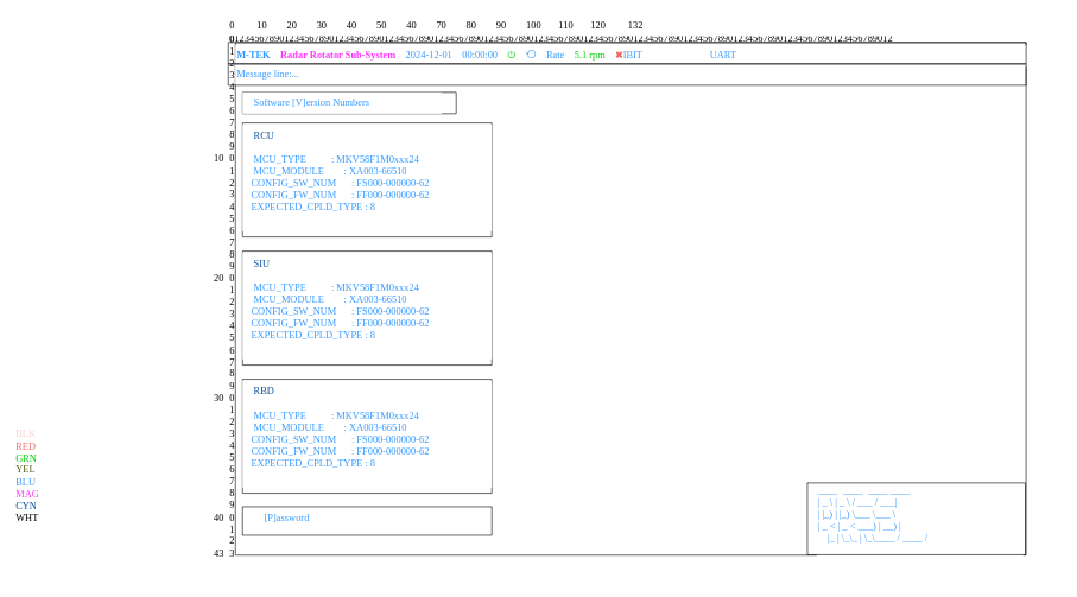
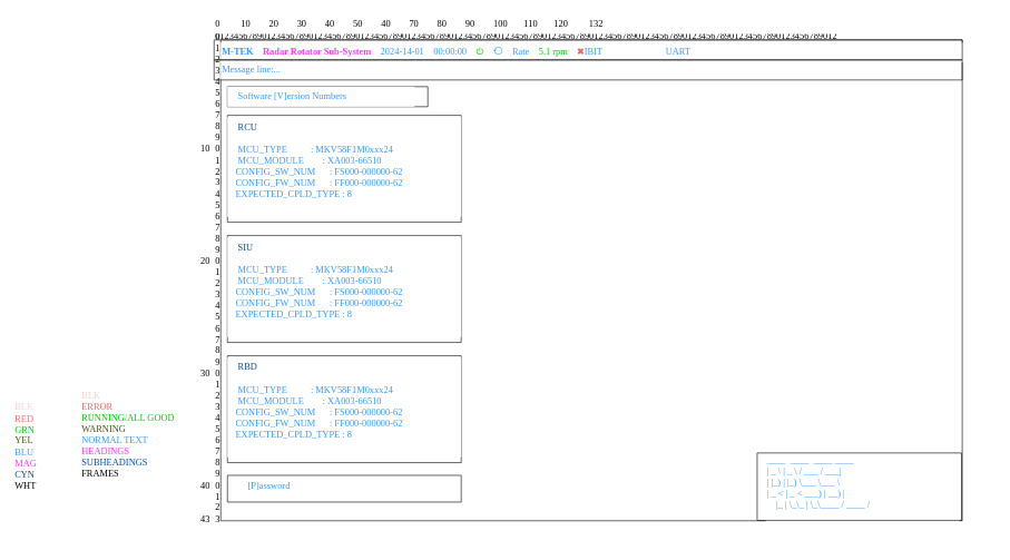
  <mxCell id="0" />
  <mxCell id="1" parent="0" />
  <mxCell id="2" value="&lt;font&gt;0123456789012345678901234567890123456789012345678901234567890123456789012345678901234567890123456789012345678901234567890123456789012&lt;/font&gt;" style="text;html=1;align=left;verticalAlign=middle;resizable=0;points=[];autosize=1;strokeColor=none;fillColor=default;fontFamily=Lucida Console;fontSize=14;" parent="1" vertex="1"><mxGeometry x="320" y="39" width="1150" height="30" as="geometry" /></mxCell>
  <mxCell id="3" value="&lt;font&gt;0&amp;nbsp; &amp;nbsp; &amp;nbsp; &amp;nbsp; &amp;nbsp;10&amp;nbsp; &amp;nbsp; &amp;nbsp; &amp;nbsp; 20&amp;nbsp; &amp;nbsp; &amp;nbsp; &amp;nbsp; 30&amp;nbsp; &amp;nbsp; &amp;nbsp; &amp;nbsp; 40&amp;nbsp; &amp;nbsp; &amp;nbsp; &amp;nbsp; 50&amp;nbsp; &amp;nbsp; &amp;nbsp; &amp;nbsp; 40&amp;nbsp; &amp;nbsp; &amp;nbsp; &amp;nbsp; 70&amp;nbsp; &amp;nbsp; &amp;nbsp; &amp;nbsp; 80&amp;nbsp; &amp;nbsp; &amp;nbsp; &amp;nbsp; 90&amp;nbsp; &amp;nbsp; &amp;nbsp; &amp;nbsp; 100&amp;nbsp; &amp;nbsp; &amp;nbsp; &amp;nbsp;110&amp;nbsp; &amp;nbsp; &amp;nbsp; &amp;nbsp;120&amp;nbsp; &amp;nbsp; &amp;nbsp; &amp;nbsp; &amp;nbsp;132&amp;nbsp;&lt;/font&gt;" style="text;html=1;align=left;verticalAlign=middle;resizable=0;points=[];autosize=1;strokeColor=none;fillColor=default;fontFamily=Lucida Console;fontSize=14;" parent="1" vertex="1"><mxGeometry x="320" y="20" width="1170" height="30" as="geometry" /></mxCell>
  <mxCell id="4" value="&lt;div&gt;&lt;br&gt;&lt;/div&gt;&lt;div&gt;&lt;br&gt;&lt;/div&gt;&lt;div&gt;&lt;br&gt;&lt;/div&gt;&lt;div&gt;&lt;br&gt;&lt;/div&gt;&lt;div&gt;&lt;br&gt;&lt;/div&gt;&lt;div&gt;&lt;br&gt;&lt;/div&gt;&lt;div&gt;&lt;br&gt;&lt;/div&gt;&lt;div&gt;&lt;br&gt;&lt;/div&gt;&lt;div&gt;&lt;br&gt;&lt;/div&gt;&lt;br&gt;&lt;div&gt;10&lt;/div&gt;&lt;div&gt;&lt;br&gt;&lt;/div&gt;&lt;div&gt;&lt;br&gt;&lt;/div&gt;&lt;div&gt;&lt;br&gt;&lt;/div&gt;&lt;div&gt;&lt;br&gt;&lt;/div&gt;&lt;div&gt;&lt;br&gt;&lt;/div&gt;&lt;div&gt;&lt;br&gt;&lt;/div&gt;&lt;div&gt;&lt;br&gt;&lt;/div&gt;&lt;div&gt;&lt;br&gt;&lt;/div&gt;&lt;div&gt;&lt;br&gt;&lt;/div&gt;&lt;div&gt;20&lt;/div&gt;&lt;div&gt;&lt;br&gt;&lt;/div&gt;&lt;div&gt;&lt;br&gt;&lt;/div&gt;&lt;div&gt;&lt;br&gt;&lt;/div&gt;&lt;div&gt;&lt;br&gt;&lt;/div&gt;&lt;div&gt;&lt;br&gt;&lt;/div&gt;&lt;div&gt;&lt;br&gt;&lt;/div&gt;&lt;div&gt;&lt;br&gt;&lt;/div&gt;&lt;div&gt;&lt;br&gt;&lt;/div&gt;&lt;div&gt;&lt;br&gt;&lt;/div&gt;&lt;div&gt;30&lt;/div&gt;&lt;div&gt;&lt;br&gt;&lt;/div&gt;&lt;div&gt;&lt;br&gt;&lt;/div&gt;&lt;div&gt;&lt;br&gt;&lt;/div&gt;&lt;div&gt;&lt;br&gt;&lt;/div&gt;&lt;div&gt;&lt;br&gt;&lt;/div&gt;&lt;div&gt;&lt;br&gt;&lt;/div&gt;&lt;div&gt;&lt;br&gt;&lt;/div&gt;&lt;div&gt;&lt;br&gt;&lt;/div&gt;&lt;div&gt;&lt;br&gt;&lt;/div&gt;&lt;div&gt;40&lt;/div&gt;&lt;div&gt;&lt;br&gt;&lt;/div&gt;&lt;div&gt;&lt;br&gt;&lt;/div&gt;&lt;div&gt;43&lt;/div&gt;&lt;div&gt;&lt;br&gt;&lt;/div&gt;&lt;div&gt;&lt;br&gt;&lt;/div&gt;&lt;div&gt;&lt;br&gt;&lt;/div&gt;" style="text;whiteSpace=wrap;html=1;align=right;fontFamily=Lucida Console;fontSize=14;" parent="1" vertex="1"><mxGeometry x="292" y="40" width="24" height="240" as="geometry" /></mxCell>
  <mxCell id="5" value="0&lt;div&gt;1&lt;/div&gt;&lt;div&gt;2&lt;/div&gt;&lt;div&gt;3&lt;/div&gt;&lt;div&gt;4&lt;/div&gt;&lt;div&gt;5&lt;/div&gt;&lt;div&gt;6&lt;/div&gt;&lt;div&gt;7&lt;/div&gt;&lt;div&gt;8&lt;/div&gt;&lt;div&gt;9&lt;/div&gt;&lt;div&gt;0&lt;/div&gt;&lt;div&gt;1&lt;/div&gt;&lt;div&gt;2&lt;/div&gt;&lt;div&gt;3&lt;/div&gt;&lt;div&gt;4&lt;/div&gt;&lt;div&gt;5&lt;/div&gt;&lt;div&gt;6&lt;/div&gt;&lt;div&gt;7&lt;/div&gt;&lt;div&gt;8&lt;/div&gt;&lt;div&gt;9&lt;/div&gt;&lt;div&gt;0&lt;/div&gt;&lt;div&gt;1&lt;/div&gt;&lt;div&gt;2&lt;/div&gt;&lt;div&gt;3&lt;/div&gt;&lt;div&gt;4&lt;/div&gt;&lt;div&gt;5&lt;/div&gt;&lt;div&gt;6&lt;/div&gt;&lt;div&gt;7&lt;/div&gt;&lt;div&gt;8&lt;/div&gt;&lt;div&gt;9&lt;/div&gt;&lt;div&gt;0&lt;/div&gt;&lt;div&gt;1&lt;/div&gt;&lt;div&gt;2&lt;/div&gt;&lt;div&gt;3&lt;/div&gt;&lt;div&gt;4&lt;/div&gt;&lt;div&gt;5&lt;/div&gt;&lt;div&gt;6&lt;/div&gt;&lt;div&gt;7&lt;/div&gt;&lt;div&gt;8&lt;/div&gt;&lt;div&gt;9&lt;/div&gt;&lt;div&gt;0&lt;/div&gt;&lt;div&gt;1&lt;/div&gt;&lt;div&gt;2&lt;/div&gt;&lt;div&gt;3&lt;/div&gt;&lt;div&gt;&lt;br&gt;&lt;/div&gt;&lt;div&gt;&lt;br&gt;&lt;/div&gt;" style="text;whiteSpace=wrap;html=1;fontFamily=Lucida Console;fontSize=14;" parent="1" vertex="1"><mxGeometry x="320" y="40" width="24" height="240" as="geometry" /></mxCell>
  <mxCell id="6" value="&lt;div&gt;&lt;font color=&quot;#f8cecc&quot;&gt;BLK&lt;/font&gt;&lt;/div&gt;&lt;div&gt;&lt;font color=&quot;#ea6b66&quot;&gt;RED&lt;/font&gt;&lt;/div&gt;&lt;div&gt;&lt;span style=&quot;color: rgb(0, 204, 0);&quot;&gt;GRN&lt;/span&gt;&lt;/div&gt;&lt;div&gt;&lt;font color=&quot;#495411&quot;&gt;YEL&lt;/font&gt;&lt;/div&gt;&lt;div&gt;&lt;font color=&quot;#3399ff&quot;&gt;BLU&lt;/font&gt;&lt;/div&gt;&lt;div&gt;&lt;font color=&quot;#ff33ff&quot;&gt;MAG&lt;/font&gt;&lt;/div&gt;&lt;div&gt;&lt;font color=&quot;#004c99&quot;&gt;CYN&lt;/font&gt;&lt;/div&gt;&lt;div&gt;WHT&lt;/div&gt;&lt;div&gt;&lt;br&gt;&lt;/div&gt;" style="text;html=1;align=left;verticalAlign=middle;resizable=0;points=[];autosize=1;strokeColor=none;fillColor=default;fontFamily=Lucida Console;fontSize=14;" parent="1" vertex="1"><mxGeometry x="20" y="564" width="40" height="225" as="geometry" /></mxCell>
+ <mxCell id="7" value="&lt;div&gt;&lt;font color=&quot;#f8cecc&quot;&gt;BLK&lt;/font&gt;&lt;/div&gt;&lt;div&gt;&lt;font color=&quot;#ea6b66&quot;&gt;ERROR&lt;/font&gt;&lt;/div&gt;&lt;div&gt;&lt;span style=&quot;color: rgb(0, 204, 0);&quot;&gt;RUNNING/ALL GOOD&lt;/span&gt;&lt;/div&gt;&lt;div&gt;&lt;font color=&quot;#495411&quot;&gt;WARNING&lt;/font&gt;&lt;/div&gt;&lt;div&gt;&lt;font color=&quot;#3399ff&quot;&gt;NORMAL TEXT&lt;/font&gt;&lt;/div&gt;&lt;div&gt;&lt;font color=&quot;#ff33ff&quot;&gt;HEADINGS&lt;/font&gt;&lt;/div&gt;&lt;div&gt;&lt;span style=&quot;background-color: initial;&quot;&gt;&lt;font color=&quot;#004c99&quot;&gt;SUBHEADINGS&lt;/font&gt;&lt;/span&gt;&lt;/div&gt;&lt;div&gt;&lt;span style=&quot;background-color: initial;&quot;&gt;FRAMES&lt;/span&gt;&lt;/div&gt;&lt;div&gt;&lt;br&gt;&lt;/div&gt;" style="text;html=1;align=left;verticalAlign=middle;resizable=0;points=[];autosize=1;strokeColor=none;fillColor=default;fontFamily=Lucida Console;fontSize=14;" parent="1" vertex="1"><mxGeometry x="120" y="579" width="160" height="160" as="geometry" /></mxCell>
  <mxCell id="8" value="" style="swimlane;startSize=0;fontFamily=Lucida Console;fontSize=14;" parent="1" vertex="1"><mxGeometry x="330" width="1110" height="720" as="geometry" y="59" /></mxCell>
- <mxCell id="9" value="&lt;font color=&quot;#3399ff&quot;&gt;&lt;b&gt;M-TEK&lt;/b&gt;&amp;nbsp; &amp;nbsp; &lt;/font&gt;&lt;font color=&quot;#ff33ff&quot;&gt;&lt;b&gt;Radar Rotator Sub-System&amp;nbsp; &lt;/b&gt;&amp;nbsp;&amp;nbsp;&lt;/font&gt;&lt;span style=&quot;color: rgb(51, 153, 255);&quot;&gt;2024-12-01&amp;nbsp; &amp;nbsp; 00:00:00&amp;nbsp; &amp;nbsp;&amp;nbsp;&lt;/span&gt;&lt;font color=&quot;#00cc00&quot;&gt;⏻&lt;/font&gt;&lt;span style=&quot;color: rgb(51, 153, 255);&quot;&gt;&amp;nbsp; &amp;nbsp;&amp;nbsp;&lt;/span&gt;&lt;span style=&quot;color: rgb(51, 153, 255);&quot;&gt;⟲&amp;nbsp; &amp;nbsp; Rate&amp;nbsp; &amp;nbsp;&amp;nbsp;&lt;/span&gt;&lt;span style=&quot;background-color: initial;&quot;&gt;&lt;font style=&quot;&quot; color=&quot;#00cc00&quot;&gt;5.1 rpm&amp;nbsp; &amp;nbsp;&amp;nbsp;&lt;/font&gt;&lt;/span&gt;&lt;span style=&quot;background-color: initial;&quot;&gt;&lt;font color=&quot;#ea6b66&quot;&gt;✖&lt;/font&gt;&lt;/span&gt;&lt;font color=&quot;#3399ff&quot;&gt;IBIT&amp;nbsp; &amp;nbsp; &amp;nbsp; &amp;nbsp; &amp;nbsp; &amp;nbsp; &amp;nbsp; &amp;nbsp; &amp;nbsp; &amp;nbsp; &amp;nbsp; &amp;nbsp;&lt;span style=&quot;background-color: initial;&quot;&gt;&amp;nbsp; &amp;nbsp; UART&lt;/span&gt;&lt;/font&gt;" style="text;html=1;align=left;verticalAlign=middle;resizable=0;points=[];autosize=1;strokeColor=none;fillColor=default;labelBackgroundColor=none;fontFamily=Lucida Console;fontSize=14;" parent="8" vertex="1"><mxGeometry y="4" width="1120" height="30" as="geometry" /></mxCell>
+ <mxCell id="9" value="&lt;font color=&quot;#3399ff&quot;&gt;&lt;b&gt;M-TEK&lt;/b&gt;&amp;nbsp; &amp;nbsp; &lt;/font&gt;&lt;font color=&quot;#ff33ff&quot;&gt;&lt;b&gt;Radar Rotator Sub-System&amp;nbsp; &lt;/b&gt;&amp;nbsp;&amp;nbsp;&lt;/font&gt;&lt;span style=&quot;color: rgb(51, 153, 255);&quot;&gt;2024-14-01&amp;nbsp; &amp;nbsp; 00:00:00&amp;nbsp; &amp;nbsp;&amp;nbsp;&lt;/span&gt;&lt;font color=&quot;#00cc00&quot;&gt;⏻&lt;/font&gt;&lt;span style=&quot;color: rgb(51, 153, 255);&quot;&gt;&amp;nbsp; &amp;nbsp;&amp;nbsp;&lt;/span&gt;&lt;span style=&quot;color: rgb(51, 153, 255);&quot;&gt;⟲&amp;nbsp; &amp;nbsp; Rate&amp;nbsp; &amp;nbsp;&amp;nbsp;&lt;/span&gt;&lt;span style=&quot;background-color: initial;&quot;&gt;&lt;font style=&quot;&quot; color=&quot;#00cc00&quot;&gt;5.1 rpm&amp;nbsp; &amp;nbsp;&amp;nbsp;&lt;/font&gt;&lt;/span&gt;&lt;span style=&quot;background-color: initial;&quot;&gt;&lt;font color=&quot;#ea6b66&quot;&gt;✖&lt;/font&gt;&lt;/span&gt;&lt;font color=&quot;#3399ff&quot;&gt;IBIT&amp;nbsp; &amp;nbsp; &amp;nbsp; &amp;nbsp; &amp;nbsp; &amp;nbsp; &amp;nbsp; &amp;nbsp; &amp;nbsp; &amp;nbsp; &amp;nbsp; &amp;nbsp;&lt;span style=&quot;background-color: initial;&quot;&gt;&amp;nbsp; &amp;nbsp; UART&lt;/span&gt;&lt;/font&gt;" style="text;html=1;align=left;verticalAlign=middle;resizable=0;points=[];autosize=1;strokeColor=none;fillColor=default;labelBackgroundColor=none;fontFamily=Lucida Console;fontSize=14;" parent="8" vertex="1"><mxGeometry y="4" width="1120" height="30" as="geometry" /></mxCell>
  <mxCell id="10" value="&lt;font color=&quot;#3399ff&quot;&gt;Message line:...&lt;/font&gt;" style="text;html=1;align=left;verticalAlign=middle;resizable=0;points=[];autosize=1;strokeColor=none;fillColor=default;fontFamily=Lucida Console;fontSize=14;" parent="8" vertex="1"><mxGeometry y="30" width="160" height="30" as="geometry" /></mxCell>
  <mxCell id="11" value="&#10;" style="swimlane;startSize=0;fontFamily=Lucida Console;fontSize=14;" parent="8" vertex="1"><mxGeometry x="-10" y="30" width="1120" height="30" as="geometry" /></mxCell>
  <mxCell id="12" value="&#10;" style="swimlane;startSize=0;fontFamily=Lucida Console;fontSize=14;" parent="8" vertex="1"><mxGeometry x="-10" width="1120" height="30" as="geometry" /></mxCell>
  <mxCell id="13" value="&#10;" style="swimlane;startSize=0;fontFamily=Lucida Console;fontSize=14;" vertex="1" parent="8"><mxGeometry x="10" y="70" width="300" height="30" as="geometry" /></mxCell>
  <mxCell id="14" value="&lt;font color=&quot;#3399ff&quot;&gt;&amp;nbsp; &amp;nbsp; Software [V]ersion Numbers&lt;/font&gt;" style="text;html=1;align=left;verticalAlign=middle;resizable=0;points=[];autosize=1;strokeColor=none;fillColor=default;fontFamily=Lucida Console;fontSize=14;" vertex="1" parent="13"><mxGeometry width="280" height="30" as="geometry" /></mxCell>
  <mxCell id="15" value="" style="group" vertex="1" connectable="0" parent="8"><mxGeometry x="803" y="617" width="306" height="110" as="geometry" /></mxCell>
  <mxCell id="16" value="&lt;div&gt;&lt;font color=&quot;#3399ff&quot;&gt;____&amp;nbsp; ____&amp;nbsp; ____ ____&lt;/font&gt;&lt;/div&gt;&lt;div&gt;&lt;font color=&quot;#3399ff&quot;&gt;| _ \ | _ \ / ___ / ___|&lt;/font&gt;&lt;/div&gt;&lt;div&gt;&lt;font color=&quot;#3399ff&quot;&gt;| |_) | |_) \___ \___ \&lt;/font&gt;&lt;/div&gt;&lt;div&gt;&lt;font color=&quot;#3399ff&quot;&gt;| _ &amp;lt; | _ &amp;lt; ___) | __) |&lt;/font&gt;&lt;/div&gt;&lt;div&gt;&lt;font color=&quot;#3399ff&quot;&gt;&amp;nbsp; &amp;nbsp; |_ | \_\_ | \_\____ / ____ /&lt;/font&gt;&lt;/div&gt;&lt;div&gt;&lt;br&gt;&lt;/div&gt;" style="text;html=1;align=left;verticalAlign=middle;resizable=0;points=[];autosize=1;strokeColor=none;fillColor=default;fontFamily=Lucida Console;fontSize=14;" parent="15" vertex="1"><mxGeometry x="13" width="290" height="110" as="geometry" /></mxCell>
  <mxCell id="17" value="&#10;" style="swimlane;startSize=0;fontFamily=Lucida Console;fontSize=14;" vertex="1" parent="15"><mxGeometry y="1.5" width="306" height="101" as="geometry" /></mxCell>
  <mxCell id="18" value="&#10;" style="swimlane;startSize=0;fontFamily=Lucida Console;fontSize=14;" vertex="1" parent="8"><mxGeometry x="10" y="113" width="350" height="160" as="geometry" /></mxCell>
  <mxCell id="19" value="&lt;font color=&quot;#3399ff&quot;&gt;&amp;nbsp; &amp;nbsp; &lt;/font&gt;&lt;font color=&quot;#004c99&quot;&gt;RCU&lt;/font&gt;&lt;div&gt;&lt;font color=&quot;#004c99&quot;&gt;&lt;br&gt;&lt;/font&gt;&lt;div&gt;&lt;font color=&quot;#3399ff&quot;&gt;&amp;nbsp; &amp;nbsp; MCU_TYPE&amp;nbsp; &amp;nbsp; &amp;nbsp; &amp;nbsp; &amp;nbsp; :&amp;nbsp;&lt;/font&gt;&lt;span style=&quot;background-color: initial;&quot;&gt;&lt;font color=&quot;#3399ff&quot;&gt;MKV58F1M0xxx24&lt;/font&gt;&lt;/span&gt;&lt;/div&gt;&lt;/div&gt;&lt;div&gt;&lt;span style=&quot;background-color: initial;&quot;&gt;&lt;font color=&quot;#3399ff&quot;&gt;&amp;nbsp; &amp;nbsp; MCU_MODULE&amp;nbsp; &amp;nbsp; &amp;nbsp; &amp;nbsp; :&amp;nbsp;&lt;/font&gt;&lt;/span&gt;&lt;span style=&quot;background-color: initial;&quot;&gt;&lt;font color=&quot;#3399ff&quot;&gt;XA003-66510&lt;/font&gt;&lt;/span&gt;&lt;/div&gt;&lt;div&gt;&lt;span style=&quot;background-color: initial;&quot;&gt;&lt;font color=&quot;#3399ff&quot;&gt;&amp;nbsp; &amp;nbsp;CONFIG_SW_NUM&amp;nbsp; &amp;nbsp; &amp;nbsp; : FS000-000000-62&lt;/font&gt;&lt;/span&gt;&lt;/div&gt;&lt;div&gt;&lt;span style=&quot;color: rgb(51, 153, 255);&quot;&gt;&amp;nbsp; &amp;nbsp;CONFIG_FW_NUM&amp;nbsp; &amp;nbsp; &amp;nbsp; : FF000-000000-62&lt;/span&gt;&lt;span style=&quot;background-color: initial;&quot;&gt;&lt;font color=&quot;#3399ff&quot;&gt;&lt;/font&gt;&lt;/span&gt;&lt;/div&gt;&lt;div&gt;&lt;font color=&quot;#3399ff&quot;&gt;&amp;nbsp; &amp;nbsp;EXPECTED_CPLD_TYPE : 8&lt;/font&gt;&lt;/div&gt;&lt;div&gt;&lt;span style=&quot;color: rgb(51, 153, 255);&quot;&gt;&lt;br&gt;&lt;/span&gt;&lt;/div&gt;" style="text;html=1;align=left;verticalAlign=middle;resizable=0;points=[];autosize=1;strokeColor=none;fillColor=default;fontFamily=Lucida Console;fontSize=14;" vertex="1" parent="18"><mxGeometry y="2" width="350" height="150" as="geometry" /></mxCell>
  <mxCell id="20" value="&#10;" style="swimlane;startSize=0;fontFamily=Lucida Console;fontSize=14;" vertex="1" parent="8"><mxGeometry x="10" y="293" width="350" height="160" as="geometry" /></mxCell>
  <mxCell id="21" value="&lt;font color=&quot;#3399ff&quot;&gt;&amp;nbsp; &amp;nbsp; &lt;/font&gt;&lt;font color=&quot;#004c99&quot;&gt;SIU&lt;/font&gt;&lt;div&gt;&lt;font color=&quot;#004c99&quot;&gt;&lt;br&gt;&lt;/font&gt;&lt;div&gt;&lt;font color=&quot;#3399ff&quot;&gt;&amp;nbsp; &amp;nbsp; MCU_TYPE&amp;nbsp; &amp;nbsp; &amp;nbsp; &amp;nbsp; &amp;nbsp; :&amp;nbsp;&lt;/font&gt;&lt;span style=&quot;background-color: initial;&quot;&gt;&lt;font color=&quot;#3399ff&quot;&gt;MKV58F1M0xxx24&lt;/font&gt;&lt;/span&gt;&lt;/div&gt;&lt;/div&gt;&lt;div&gt;&lt;span style=&quot;background-color: initial;&quot;&gt;&lt;font color=&quot;#3399ff&quot;&gt;&amp;nbsp; &amp;nbsp; MCU_MODULE&amp;nbsp; &amp;nbsp; &amp;nbsp; &amp;nbsp; :&amp;nbsp;&lt;/font&gt;&lt;/span&gt;&lt;span style=&quot;background-color: initial;&quot;&gt;&lt;font color=&quot;#3399ff&quot;&gt;XA003-66510&lt;/font&gt;&lt;/span&gt;&lt;/div&gt;&lt;div&gt;&lt;span style=&quot;background-color: initial;&quot;&gt;&lt;font color=&quot;#3399ff&quot;&gt;&amp;nbsp; &amp;nbsp;CONFIG_SW_NUM&amp;nbsp; &amp;nbsp; &amp;nbsp; : FS000-000000-62&lt;/font&gt;&lt;/span&gt;&lt;/div&gt;&lt;div&gt;&lt;span style=&quot;color: rgb(51, 153, 255);&quot;&gt;&amp;nbsp; &amp;nbsp;CONFIG_FW_NUM&amp;nbsp; &amp;nbsp; &amp;nbsp; : FF000-000000-62&lt;/span&gt;&lt;span style=&quot;background-color: initial;&quot;&gt;&lt;font color=&quot;#3399ff&quot;&gt;&lt;/font&gt;&lt;/span&gt;&lt;/div&gt;&lt;div&gt;&lt;font color=&quot;#3399ff&quot;&gt;&amp;nbsp; &amp;nbsp;EXPECTED_CPLD_TYPE : 8&lt;/font&gt;&lt;/div&gt;&lt;div&gt;&lt;span style=&quot;color: rgb(51, 153, 255);&quot;&gt;&lt;br&gt;&lt;/span&gt;&lt;/div&gt;" style="text;html=1;align=left;verticalAlign=middle;resizable=0;points=[];autosize=1;strokeColor=none;fillColor=default;fontFamily=Lucida Console;fontSize=14;" vertex="1" parent="20"><mxGeometry y="2" width="350" height="150" as="geometry" /></mxCell>
  <mxCell id="22" value="&#10;" style="swimlane;startSize=0;fontFamily=Lucida Console;fontSize=14;" vertex="1" parent="8"><mxGeometry x="10" y="473" width="350" height="160" as="geometry" /></mxCell>
  <mxCell id="23" value="&lt;font color=&quot;#3399ff&quot;&gt;&amp;nbsp; &amp;nbsp; &lt;/font&gt;&lt;font color=&quot;#004c99&quot;&gt;RBD&lt;/font&gt;&lt;div&gt;&lt;font color=&quot;#004c99&quot;&gt;&lt;br&gt;&lt;/font&gt;&lt;div&gt;&lt;font color=&quot;#3399ff&quot;&gt;&amp;nbsp; &amp;nbsp; MCU_TYPE&amp;nbsp; &amp;nbsp; &amp;nbsp; &amp;nbsp; &amp;nbsp; :&amp;nbsp;&lt;/font&gt;&lt;span style=&quot;background-color: initial;&quot;&gt;&lt;font color=&quot;#3399ff&quot;&gt;MKV58F1M0xxx24&lt;/font&gt;&lt;/span&gt;&lt;/div&gt;&lt;/div&gt;&lt;div&gt;&lt;span style=&quot;background-color: initial;&quot;&gt;&lt;font color=&quot;#3399ff&quot;&gt;&amp;nbsp; &amp;nbsp; MCU_MODULE&amp;nbsp; &amp;nbsp; &amp;nbsp; &amp;nbsp; :&amp;nbsp;&lt;/font&gt;&lt;/span&gt;&lt;span style=&quot;background-color: initial;&quot;&gt;&lt;font color=&quot;#3399ff&quot;&gt;XA003-66510&lt;/font&gt;&lt;/span&gt;&lt;/div&gt;&lt;div&gt;&lt;span style=&quot;background-color: initial;&quot;&gt;&lt;font color=&quot;#3399ff&quot;&gt;&amp;nbsp; &amp;nbsp;CONFIG_SW_NUM&amp;nbsp; &amp;nbsp; &amp;nbsp; : FS000-000000-62&lt;/font&gt;&lt;/span&gt;&lt;/div&gt;&lt;div&gt;&lt;span style=&quot;color: rgb(51, 153, 255);&quot;&gt;&amp;nbsp; &amp;nbsp;CONFIG_FW_NUM&amp;nbsp; &amp;nbsp; &amp;nbsp; : FF000-000000-62&lt;/span&gt;&lt;span style=&quot;background-color: initial;&quot;&gt;&lt;font color=&quot;#3399ff&quot;&gt;&lt;/font&gt;&lt;/span&gt;&lt;/div&gt;&lt;div&gt;&lt;font color=&quot;#3399ff&quot;&gt;&amp;nbsp; &amp;nbsp;EXPECTED_CPLD_TYPE : 8&lt;/font&gt;&lt;/div&gt;&lt;div&gt;&lt;span style=&quot;color: rgb(51, 153, 255);&quot;&gt;&lt;br&gt;&lt;/span&gt;&lt;/div&gt;" style="text;html=1;align=left;verticalAlign=middle;resizable=0;points=[];autosize=1;strokeColor=none;fillColor=default;fontFamily=Lucida Console;fontSize=14;" vertex="1" parent="22"><mxGeometry y="2" width="350" height="150" as="geometry" /></mxCell>
  <mxCell id="24" value="&#10;" style="swimlane;startSize=0;fontFamily=Lucida Console;fontSize=14;" parent="8" vertex="1"><mxGeometry x="10" y="652" width="350" height="40" as="geometry" /></mxCell>
  <mxCell id="25" value="&lt;span style=&quot;color: rgb(51, 153, 255);&quot;&gt;&amp;nbsp; &amp;nbsp; [P]assword&lt;/span&gt;" style="text;html=1;align=left;verticalAlign=middle;resizable=0;points=[];autosize=1;strokeColor=none;fillColor=default;fontFamily=Lucida Console;fontSize=14;" parent="24" vertex="1"><mxGeometry x="15" y="2" width="140" height="30" as="geometry" /></mxCell>
